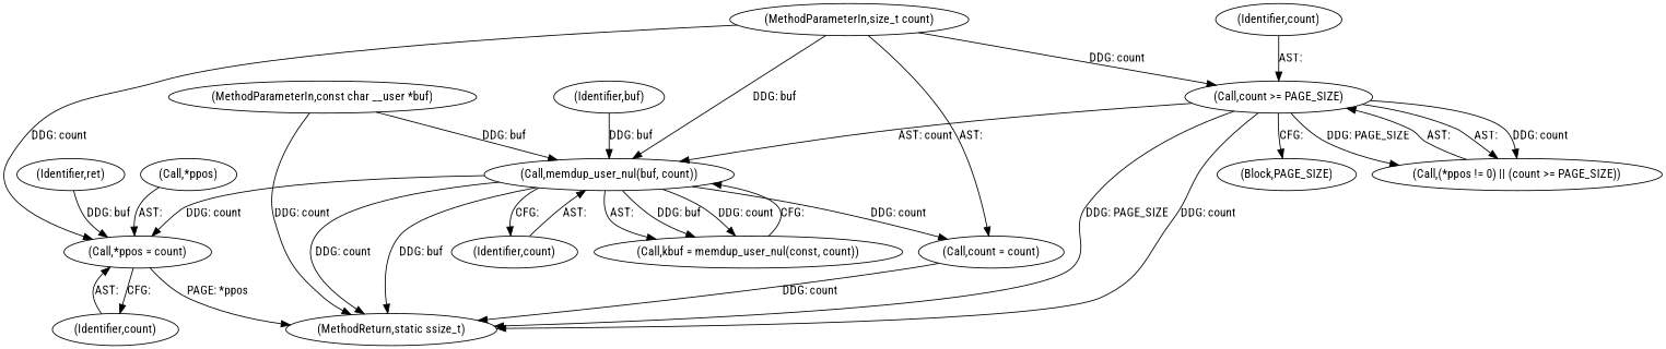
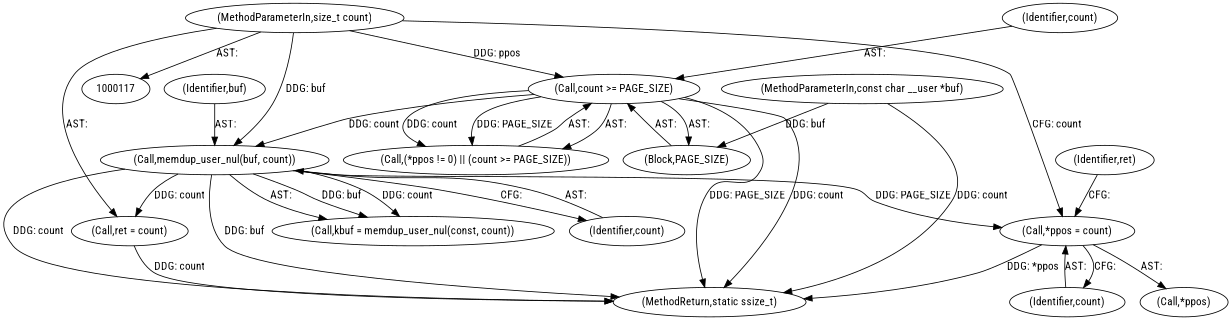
  digraph {
    fontname="Roboto Condensed"
    node [fontname="Roboto Condensed"]
    edge [fontname="Roboto Condensed"]
    n1 [label="(Call,*ppos = count)"]
    n2 [label="(Identifier,count)"]
    n3 [label="(MethodReturn,static ssize_t)"]
    n4 [label="(Call,memdup_user_nul(buf, count))"]
    n5 [label="(Identifier,count)"]
-   n6 [label="(Call,count = count)"]
+   n6 [label="(Call,ret = count)"]
    n7 [label="(Call,kbuf = memdup_user_nul(const, count))"]
    n8 [label="(MethodParameterIn,const char __user *buf)"]
    n9 [label="(Call,count >= PAGE_SIZE)"]
    n10 [label="(Block,PAGE_SIZE)"]
    n11 [label="(Call,(*ppos != 0) || (count >= PAGE_SIZE))"]
    n12 [label="(MethodParameterIn,size_t count)"]
+   1000117
    n14 [label="(Identifier,count)"]
    n15 [label="(Call,*ppos)"]
    n16 [label="(Identifier,buf)"]
    n17 [label="(Identifier,ret)"]
    n1 -> n2 [label="CFG: "]
-   n1 -> n3 [label="PAGE: *ppos"]
+   n1 -> n3 [label="DDG: *ppos"]
    n2 -> n1 [label="AST: "]
-   n4 -> n1 [label="DDG: count"]
+   n4 -> n1 [label="DDG: PAGE_SIZE"]
    n4 -> n3 [label="DDG: count"]
    n4 -> n3 [label="DDG: buf"]
    n4 -> n5 [label="CFG: "]
    n4 -> n6 [label="DDG: count"]
    n4 -> n7 [label="AST: "]
    n4 -> n7 [label="DDG: buf"]
    n4 -> n7 [label="DDG: count"]
    n5 -> n4 [label="AST: "]
    n6 -> n3 [label="DDG: count"]
-   n7 -> n4 [label="CFG: "]
    n8 -> n3 [label="DDG: count"]
-   n8 -> n4 [label="DDG: buf"]
+   n8 -> n10 [label="DDG: buf"]
    n9 -> n3 [label="DDG: count"]
    n9 -> n3 [label="DDG: PAGE_SIZE"]
-   n9 -> n4 [label="AST: count"]
-   n9 -> n10 [label="CFG: "]
+   n9 -> n4 [label="DDG: count"]
+   n9 -> n10 [label="AST: "]
    n9 -> n11 [label="AST: "]
    n9 -> n11 [label="DDG: count"]
    n9 -> n11 [label="DDG: PAGE_SIZE"]
+   n10 -> n9 [label="AST: "]
    n11 -> n9 [label="AST: "]
-   n12 -> n1 [label="DDG: count"]
+   n12 -> n1 [label="CFG: count"]
    n12 -> n4 [label="DDG: buf"]
    n12 -> n6 [label="AST: "]
-   n12 -> n9 [label="DDG: count"]
+   n12 -> n9 [label="DDG: ppos"]
+   n12 -> 1000117 [label="AST: "]
    n14 -> n9 [label="AST: "]
-   n15 -> n1 [label="AST: "]
-   n16 -> n4 [label="DDG: buf"]
-   n17 -> n1 [label="DDG: buf"]
+   n1 -> n15 [label="AST: "]
+   n16 -> n4 [label="AST: "]
+   n17 -> n1 [label="CFG: "]
  }
